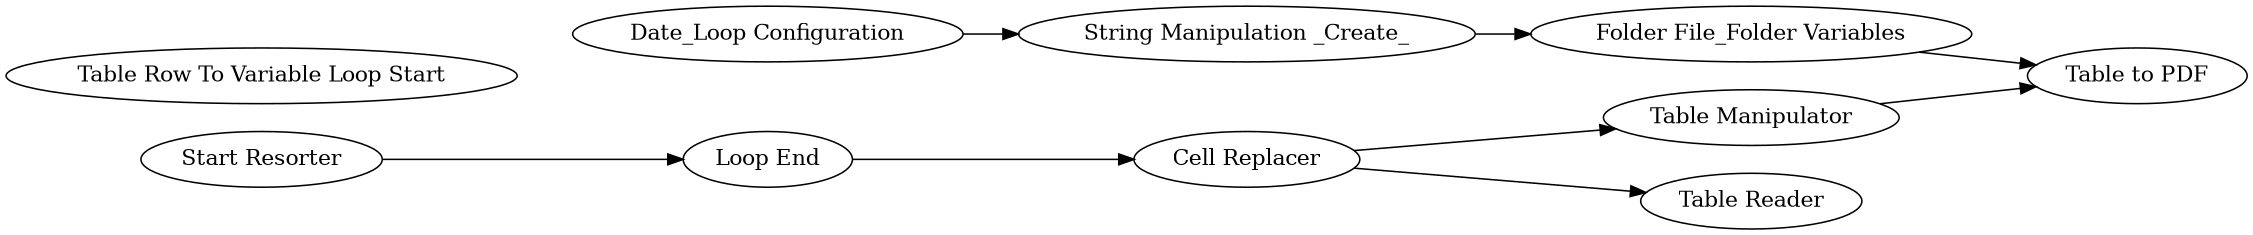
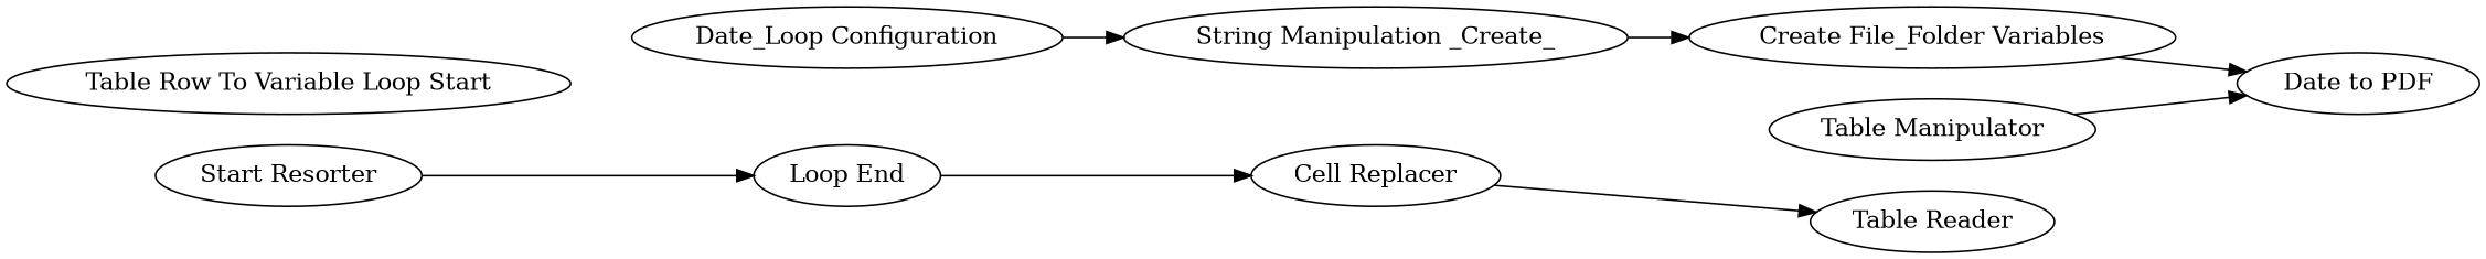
  digraph {
    rankdir=LR
-   n1 [label="Table to PDF"]
+   n1 [label="Date to PDF"]
    n2 [label="Date_Loop Configuration"]
    n3 [label="String Manipulation _Create_"]
-   n4 [label="Folder File_Folder Variables"]
+   n4 [label="Create File_Folder Variables"]
    n5 [label="Cell Replacer"]
    n6 [label="Table Manipulator"]
    n7 [label="Table Reader"]
    n8 [label="Table Row To Variable Loop Start"]
    n9 [label="Loop End"]
    n10 [label="Start Resorter"]
    n2 -> n3
    n3 -> n4
    n4 -> n1
-   n5 -> n6
    n5 -> n7
    n6 -> n1
    n9 -> n5
    n10 -> n9
  }
